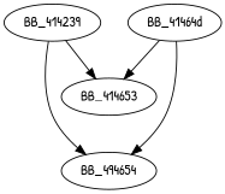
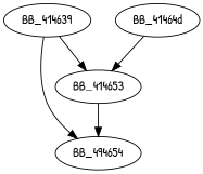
  digraph {
    fontname="Patrick Hand"
    node [fontname="Patrick Hand"]
    edge [fontname="Patrick Hand"]
    n1 [label=BB_494654]
-   BB_414639 [label=BB_414239]
+   BB_414639
    BB_414653
    BB_41464d
    BB_414639 -> n1
    BB_414639 -> BB_414653
-   BB_41464d -> n1
+   BB_414653 -> n1
    BB_41464d -> BB_414653
  }
